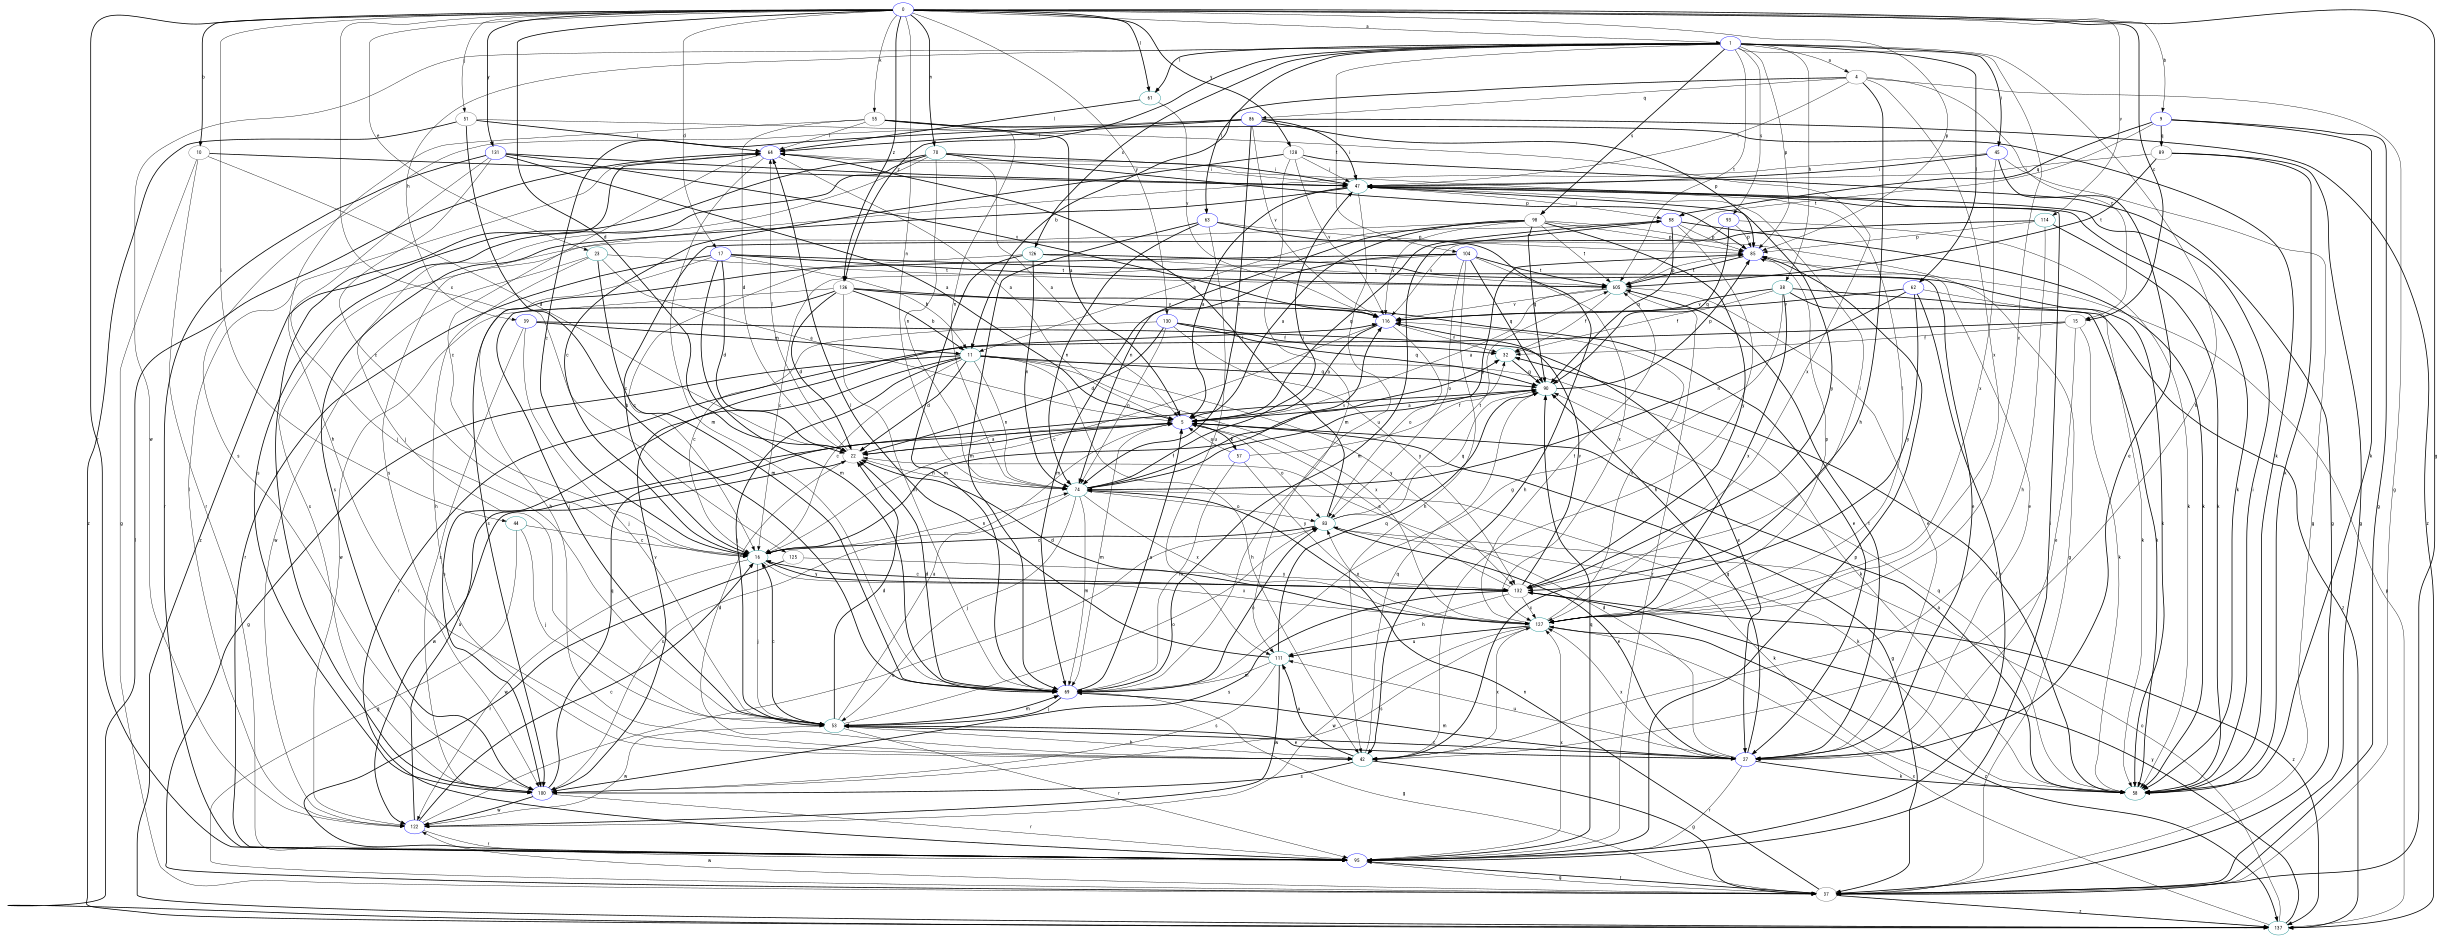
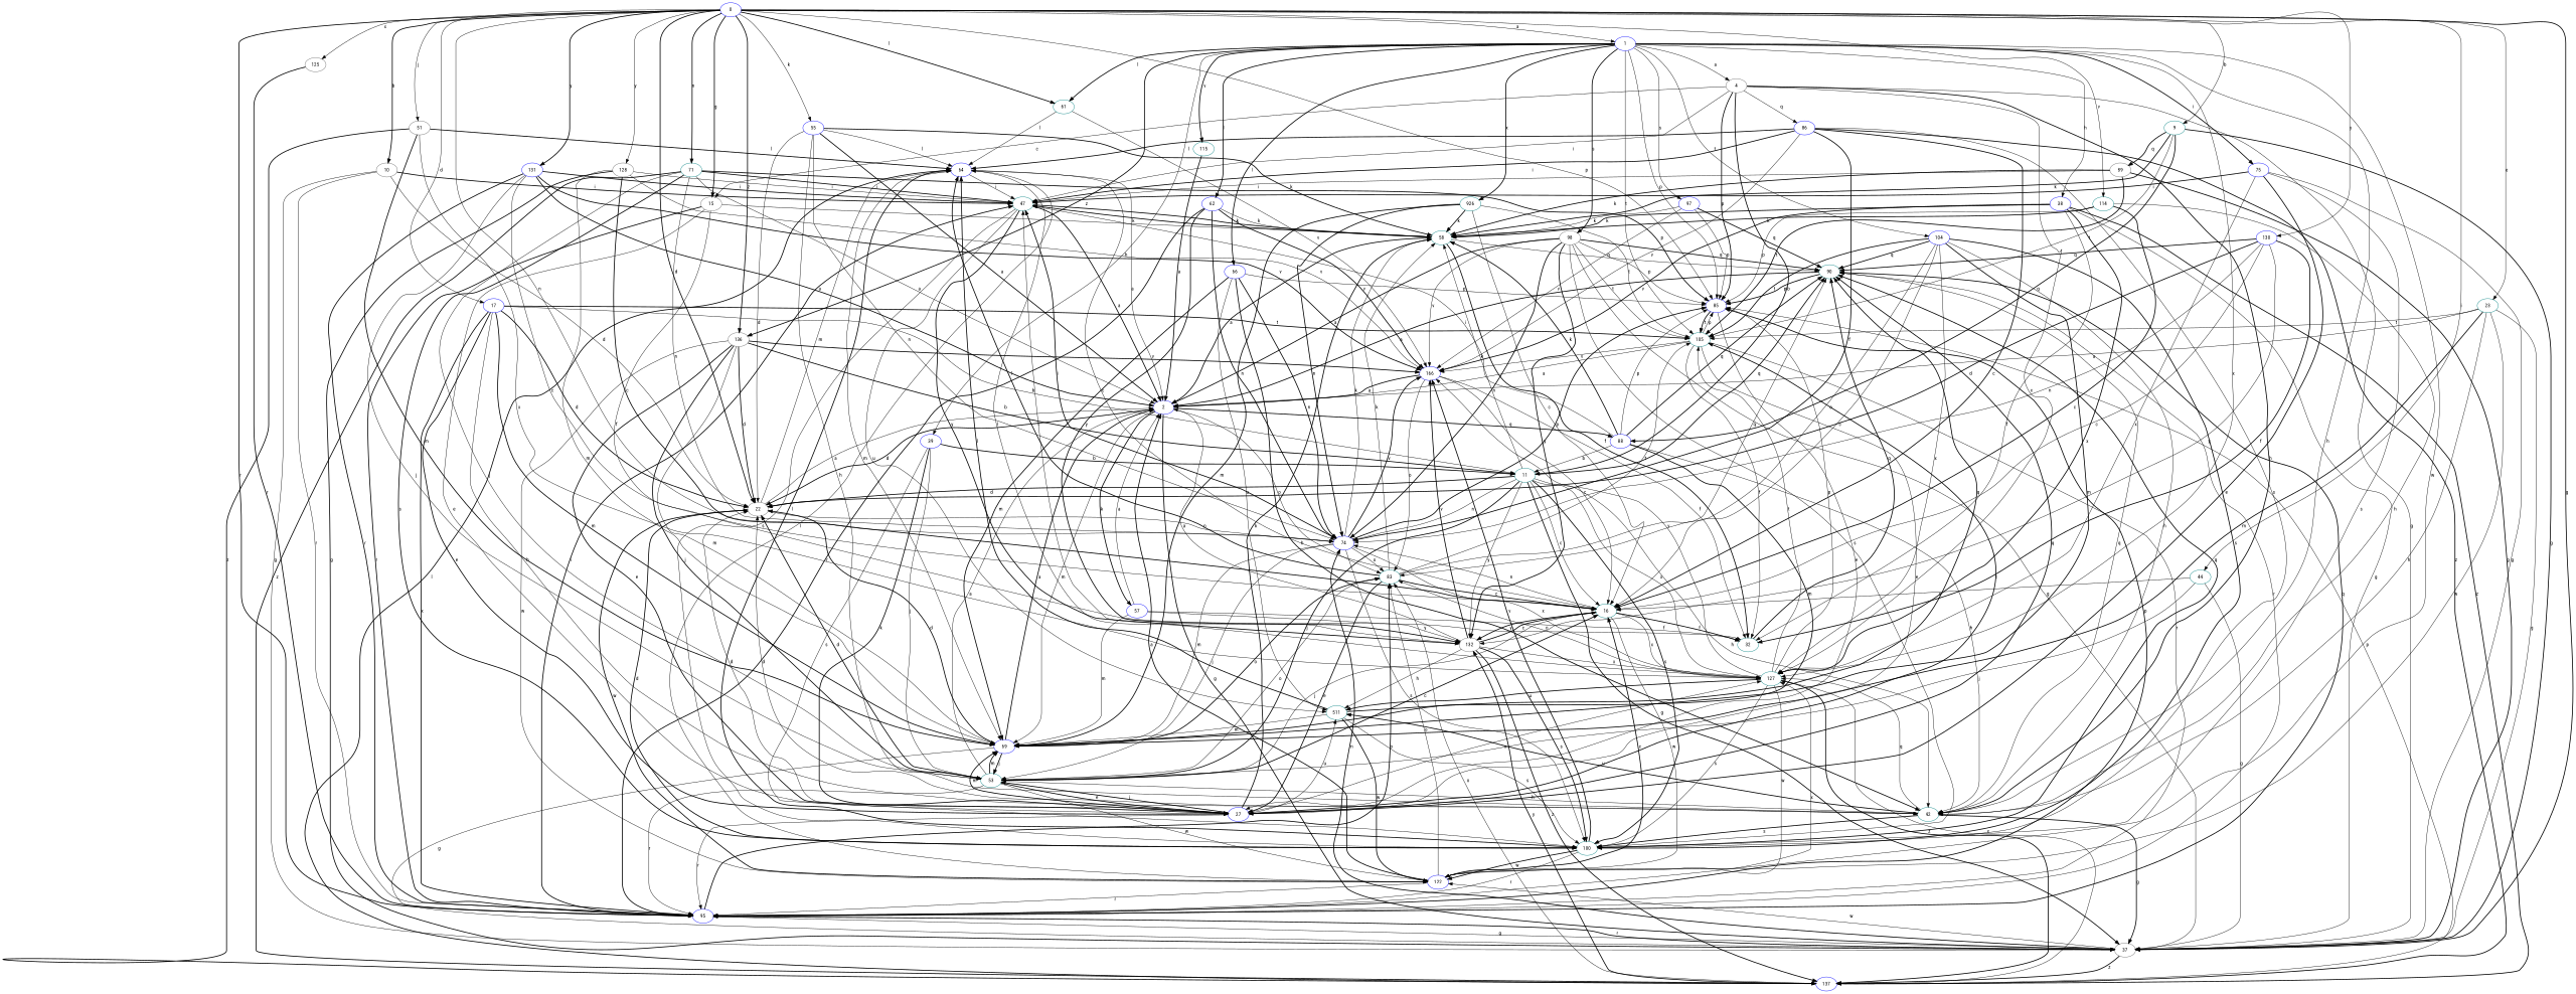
  strict digraph {
    fontname="Roboto Condensed"
    node [color=blue fontname="Roboto Condensed"]
    edge [fontname="Roboto Condensed" style=solid]
    0
    1
-   9
+   9 [color=teal]
    10 [color=gray40]
    15 [color=gray40]
    17
    22 [color=gray40]
    23 [color=teal]
    37 [color=gray40]
    44 [color=teal]
    51 [color=gray40]
-   55 [color=gray40]
+   55
    61 [color=teal]
-   71 [color=teal label=70]
-   74 [color=teal]
+   71 [color=teal]
+   74
    85
    95
    114 [color=teal]
    125 [color=gray40]
    128 [color=gray40]
    130
    131
    136 [color=gray40]
    4 [color=gray40]
-   38 [color=teal]
+   38
    39
    42 [color=teal]
-   45
+   45 [label=75]
    62
-   63
-   97 [label=93]
+   63 [label=66]
+   97
    98 [color=gray40]
    104
-   105 [color=teal label=605]
+   105 [color=teal]
+   115 [color=teal]
    122
-   126 [color=teal]
+   126 [color=teal label=926]
    127 [color=teal]
    88
    58 [color=teal]
    89 [color=gray40]
    47 [color=teal]
    27
    32 [color=teal]
    11 [color=teal]
    69
-   5
+   5 [label=2]
    64
-   137 [color=teal]
+   137
    16 [color=teal]
    53 [color=teal]
-   116
-   100
+   116 [label=166]
+   100 [color=teal]
    n54 [color=teal label=83]
    90 [color=teal]
    132 [color=gray40]
    86
-   111 [color=teal]
+   111 [color=teal label=511]
    57
    0 -> 1 [label=a]
    0 -> 9 [label=b]
    0 -> 10 [label=b style=bold]
-   0 -> 15 [label=c style=bold]
+   0 -> 15 [label=g style=bold]
    0 -> 17 [label=d]
    0 -> 22 [label=d style=bold]
    0 -> 23 [label=e]
    0 -> 37 [label=g style=bold]
    0 -> 44 [label=i]
    0 -> 51 [label=j]
    0 -> 55 [label=k]
    0 -> 61 [label=l style=bold]
    0 -> 71 [label=n style=bold]
    0 -> 74 [label=n]
    0 -> 85 [label=p]
    0 -> 95 [label=r style=bold]
    0 -> 114 [label=v]
    0 -> 125 [label=x]
-   0 -> 128 [label=y style=bold]
+   0 -> 128 [label=y]
    0 -> 130 [label=y]
    0 -> 131 [label=y style=bold]
    0 -> 136 [label=z style=bold]
    1 -> 61 [label=l style=bold]
    1 -> 85 [label=p]
    1 -> 136 [label=z style=bold]
    1 -> 4 [label=a]
    1 -> 38 [label=h]
    1 -> 39 [label=h]
    1 -> 42 [label=h]
    1 -> 45 [label=i style=bold]
    1 -> 62 [label=l style=bold]
    1 -> 63 [label=l style=bold]
    1 -> 97 [label=s]
    1 -> 98 [label=s style=bold]
    1 -> 104 [label=t]
    1 -> 105 [label=t]
+   1 -> 115 [label=v style=bold]
    1 -> 122 [label=w]
    1 -> 126 [label=x style=bold]
    1 -> 127 [label=x]
    9 -> 37 [label=g style=bold]
    9 -> 105 [label=t]
    9 -> 88 [label=q style=bold]
    9 -> 58 [label=k style=bold]
    9 -> 89 [label=q style=bold]
    10 -> 22 [label=d]
    10 -> 37 [label=g]
    10 -> 95 [label=r]
    10 -> 47 [label=i style=bold]
    15 -> 95 [label=r style=bold]
    15 -> 58 [label=k]
    15 -> 27 [label=e]
    15 -> 32 [label=f]
    17 -> 22 [label=d style=bold]
-   17 -> 95 [label=r style=bold]
+   17 -> 95 [label=x style=bold]
    17 -> 42 [label=h]
    17 -> 105 [label=t style=bold]
    17 -> 27 [label=e style=bold]
    17 -> 11 [label=b]
    17 -> 69 [label=m style=bold]
    22 -> 74 [label=n]
    22 -> 122 [label=w style=bold]
    22 -> 5 [label=a]
-   22 -> 64 [label=l]
+   22 -> 64 [label=m]
+   23 -> 37 [label=g]
    23 -> 42 [label=h]
    23 -> 105 [label=t]
    23 -> 122 [label=w]
    23 -> 69 [label=m style=bold]
    23 -> 5 [label=a]
    37 -> 74 [label=n style=bold]
    37 -> 95 [label=r style=bold]
    37 -> 122 [label=w]
    37 -> 137 [label=z style=bold]
    44 -> 37 [label=g]
    44 -> 16 [label=c]
    44 -> 53 [label=j]
    51 -> 127 [label=x]
-   51 -> 69 [label=b style=bold]
+   51 -> 69 [label=m style=bold]
    51 -> 64 [label=l style=bold]
    51 -> 137 [label=z style=bold]
    55 -> 22 [label=d]
    55 -> 74 [label=n]
    55 -> 42 [label=h]
    55 -> 58 [label=k style=bold]
    55 -> 5 [label=a style=bold]
    55 -> 64 [label=l]
-   61 -> 64 [label=l style=bold]
+   61 -> 64 [label=l]
    61 -> 116 [label=v]
    71 -> 74 [label=n]
    71 -> 85 [label=p style=bold]
    71 -> 47 [label=i style=bold]
    71 -> 5 [label=a]
    71 -> 137 [label=z style=bold]
    71 -> 53 [label=j]
    71 -> 100 [label=s style=bold]
    74 -> 85 [label=p style=bold]
    74 -> 127 [label=x]
    74 -> 58 [label=k]
    74 -> 47 [label=i style=bold]
    74 -> 69 [label=m]
    74 -> 53 [label=j]
    74 -> 116 [label=v style=bold]
    74 -> 100 [label=s]
    74 -> n54 [label=o]
    85 -> 105 [label=t style=bold]
    85 -> 27 [label=e]
    95 -> 37 [label=g]
    95 -> 85 [label=p style=bold]
    95 -> 127 [label=x]
    95 -> 47 [label=i style=bold]
+   95 -> n54 [label=o style=bold]
    95 -> 90 [label=q style=bold]
    114 -> 85 [label=p]
    114 -> 42 [label=h]
    114 -> 58 [label=k style=bold]
    114 -> 16 [label=c style=bold]
    125 -> 95 [label=r style=bold]
-   125 -> 132 [label=y]
    128 -> 37 [label=g style=bold]
    128 -> 47 [label=i]
    128 -> 69 [label=m]
    128 -> 16 [label=c style=bold]
    128 -> 116 [label=v]
    130 -> 22 [label=d style=bold]
    130 -> 74 [label=n]
    130 -> 32 [label=f style=bold]
    130 -> 16 [label=c]
    130 -> 90 [label=q style=bold]
    130 -> 132 [label=y]
    131 -> 95 [label=r style=bold]
    131 -> 47 [label=i style=bold]
    131 -> 5 [label=a style=bold]
    131 -> 16 [label=c]
    131 -> 53 [label=j]
    131 -> 116 [label=v style=bold]
    136 -> 22 [label=d style=bold]
    136 -> 122 [label=w]
    136 -> 27 [label=e style=bold]
    136 -> 11 [label=b style=bold]
    136 -> 69 [label=m]
    136 -> 53 [label=j style=bold]
    136 -> 116 [label=v style=bold]
    4 -> 15 [label=c]
    4 -> 37 [label=g]
    4 -> 42 [label=h style=bold]
    4 -> 127 [label=x]
    4 -> 47 [label=i]
    4 -> 11 [label=b style=bold]
    4 -> 86 [label=q]
-   38 -> 69 [label=g]
+   38 -> 37 [label=g]
    38 -> 127 [label=x style=bold]
    38 -> 58 [label=k style=bold]
    38 -> 32 [label=f]
    38 -> 137 [label=z style=bold]
    38 -> 116 [label=v style=bold]
-   39 -> 27 [label=e style=bold]
-   39 -> 11 [label=m style=bold]
+   39 -> 27 [label=k style=bold]
+   39 -> 11 [label=b style=bold]
    39 -> 53 [label=j]
    39 -> 100 [label=s]
    42 -> 22 [label=d]
    42 -> 37 [label=g style=bold]
-   42 -> 127 [label=x]
+   42 -> 127 [label=q]
    42 -> 100 [label=s style=bold]
    42 -> 90 [label=q]
    42 -> 111 [label=u style=bold]
    45 -> 37 [label=g]
    45 -> 127 [label=x]
    45 -> 47 [label=i style=bold]
    45 -> 27 [label=e style=bold]
    45 -> 100 [label=s]
    62 -> 74 [label=n style=bold]
    62 -> 95 [label=r style=bold]
    62 -> 58 [label=k]
    62 -> 116 [label=v style=bold]
    62 -> 132 [label=y style=bold]
    63 -> 74 [label=n style=bold]
    63 -> 85 [label=p]
    63 -> 42 [label=h style=bold]
    63 -> 69 [label=m style=bold]
    63 -> 111 [label=u]
    97 -> 85 [label=p]
    97 -> 58 [label=k]
    97 -> 116 [label=v]
    97 -> 90 [label=q style=bold]
    98 -> 37 [label=g]
    98 -> 74 [label=n style=bold]
    98 -> 85 [label=p]
    98 -> 105 [label=t]
    98 -> 5 [label=a style=bold]
    98 -> 116 [label=v]
    98 -> 100 [label=s]
    98 -> 90 [label=q style=bold]
    98 -> 132 [label=y style=bold]
    104 -> 42 [label=h]
    104 -> 105 [label=t style=bold]
    104 -> 127 [label=x]
    104 -> 69 [label=m style=bold]
    104 -> 16 [label=c]
    104 -> 100 [label=s style=bold]
    104 -> n54 [label=o]
    104 -> 90 [label=q style=bold]
    105 -> 85 [label=p]
    105 -> 95 [label=r]
    105 -> 27 [label=e]
    105 -> 32 [label=f]
    105 -> 5 [label=a]
    105 -> 116 [label=v]
+   115 -> 5 [label=a style=bold]
    122 -> 95 [label=r]
    122 -> 5 [label=a style=bold]
    122 -> 64 [label=l]
    122 -> 16 [label=c style=bold]
    122 -> n54 [label=o]
    126 -> 74 [label=n style=bold]
    126 -> 105 [label=t]
    126 -> 58 [label=k style=bold]
    126 -> 69 [label=m style=bold]
    126 -> 16 [label=c]
    127 -> 85 [label=p]
    127 -> 105 [label=t]
    127 -> 122 [label=w]
    127 -> 64 [label=l]
    127 -> 137 [label=z style=bold]
    127 -> 116 [label=v]
    127 -> 100 [label=s]
    127 -> n54 [label=o]
    127 -> 111 [label=u style=bold]
    88 -> 85 [label=p]
    88 -> 42 [label=h]
    88 -> 58 [label=k style=bold]
-   47 -> 88 [label=i]
+   88 -> 47 [label=i]
    88 -> 11 [label=b]
    88 -> 69 [label=m style=bold]
    88 -> 90 [label=q style=bold]
    58 -> 47 [label=i style=bold]
    58 -> 32 [label=f style=bold]
    58 -> 5 [label=a style=bold]
    58 -> 90 [label=q]
    89 -> 37 [label=g style=bold]
    89 -> 105 [label=t style=bold]
    89 -> 58 [label=k style=bold]
    89 -> 47 [label=i]
    47 -> 58 [label=k style=bold]
    47 -> 5 [label=a style=bold]
-   47 -> 100 [label=s style=bold]
+   47 -> 100 [label=s]
    47 -> 132 [label=y style=bold]
    47 -> 111 [label=u]
    27 -> 22 [label=d]
    27 -> 95 [label=r]
    27 -> 105 [label=t style=bold]
    27 -> 127 [label=x]
    27 -> 58 [label=k style=bold]
    27 -> 69 [label=m style=bold]
-   27 -> 53 [label=c style=bold]
+   27 -> 53 [label=j style=bold]
    27 -> 90 [label=q style=bold]
    27 -> 111 [label=u]
    32 -> 90 [label=q style=bold]
    11 -> 22 [label=d style=bold]
    11 -> 37 [label=g style=bold]
    11 -> 74 [label=n]
    11 -> 42 [label=h]
    11 -> 127 [label=x]
    11 -> 58 [label=k]
    11 -> 16 [label=c]
    11 -> 53 [label=j style=bold]
    11 -> 100 [label=s style=bold]
    11 -> 90 [label=q style=bold]
    11 -> 132 [label=y]
    69 -> 22 [label=d style=bold]
    69 -> 37 [label=g]
    69 -> 5 [label=a style=bold]
    69 -> 53 [label=j style=bold]
    69 -> n54 [label=o style=bold]
    5 -> 22 [label=d style=bold]
    5 -> 37 [label=g style=bold]
    5 -> 88 [label=q style=bold]
    5 -> 69 [label=m]
    5 -> n54 [label=o]
    5 -> 57 [label=k style=bold]
    64 -> 47 [label=i]
    64 -> 69 [label=m]
    64 -> 5 [label=a]
    64 -> 16 [label=c]
    137 -> 85 [label=p]
    137 -> 127 [label=x]
    137 -> 64 [label=l style=bold]
    137 -> n54 [label=o]
    137 -> 132 [label=y style=bold]
    16 -> 74 [label=n]
    16 -> 122 [label=w]
    16 -> 127 [label=x]
    16 -> 32 [label=f style=bold]
    16 -> 53 [label=j]
    16 -> 132 [label=y style=bold]
    53 -> 22 [label=d style=bold]
    53 -> 95 [label=r]
    53 -> 42 [label=h]
    53 -> 122 [label=w]
    53 -> 27 [label=e style=bold]
    53 -> 69 [label=m style=bold]
    53 -> 5 [label=a]
    53 -> 16 [label=c style=bold]
    53 -> n54 [label=o]
    116 -> 32 [label=f]
    116 -> 5 [label=a style=bold]
    116 -> 16 [label=c]
    116 -> n54 [label=o]
-   127 -> 22 [label=d style=bold]
+   100 -> 22 [label=d style=bold]
    100 -> 95 [label=r]
    100 -> 122 [label=w style=bold]
    100 -> 64 [label=l style=bold]
    100 -> 116 [label=v style=bold]
    100 -> 90 [label=q style=bold]
    n54 -> 105 [label=t]
    n54 -> 58 [label=k]
    n54 -> 27 [label=e style=bold]
    n54 -> 64 [label=l style=bold]
    n54 -> 16 [label=c style=bold]
    n54 -> 90 [label=q]
    90 -> 85 [label=p style=bold]
+   90 -> 95 [label=r]
    90 -> 5 [label=a style=bold]
    132 -> 127 [label=x]
    132 -> 47 [label=i]
    132 -> 5 [label=a]
    132 -> 137 [label=z style=bold]
    132 -> 16 [label=c style=bold]
    132 -> 116 [label=v style=bold]
    132 -> 100 [label=s style=bold]
    132 -> 111 [label=h]
-   86 -> 74 [label=n style=bold]
-   86 -> 85 [label=p style=bold]
+   86 -> 74 [label=f style=bold]
+   4 -> 85 [label=p style=bold]
    86 -> 47 [label=i style=bold]
    86 -> 64 [label=l style=bold]
    86 -> 137 [label=z style=bold]
    86 -> 16 [label=c style=bold]
    86 -> 116 [label=v]
    86 -> 100 [label=s]
    111 -> 122 [label=w style=bold]
    111 -> 69 [label=m]
    111 -> 64 [label=l style=bold]
    111 -> 100 [label=s]
    111 -> 90 [label=q style=bold]
    57 -> 32 [label=f]
    57 -> 69 [label=m]
    57 -> 5 [label=a]
    57 -> 132 [label=y]
  }
